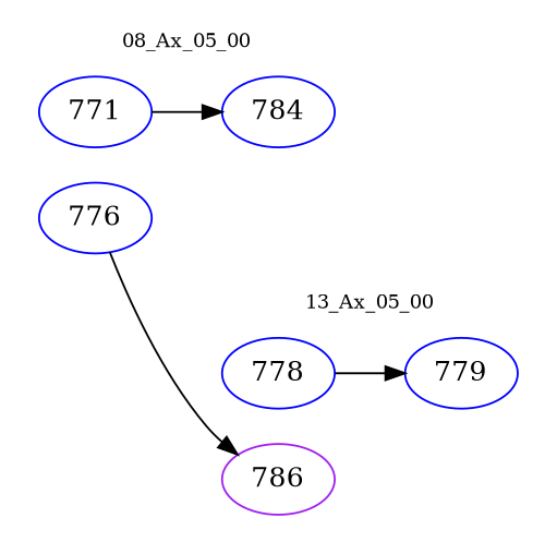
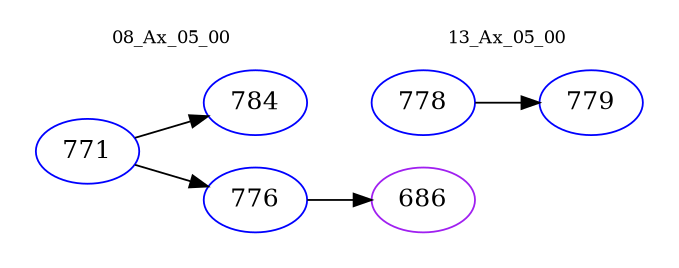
  digraph {
    rankdir=LR
    node [color=blue]
    edge [color=black]
    n1 [label=778]
    n2 [label=779]
-   n3 [color=purple label=786]
+   n3 [color=purple label=686]
    n4 [label=771]
    n5 [label=776]
    n6 [label=784]
    subgraph cluster_1 {
      color=white
      fontsize=10
      label="13_Ax_05_00"
      n1
      n2
      n3
    }
    subgraph cluster_2 {
      color=white
      fontsize=10
      label="08_Ax_05_00"
      n4
      n5
      n6
    }
    n1 -> n2
+   n4 -> n5
    n4 -> n6
    n5 -> n3
  }
